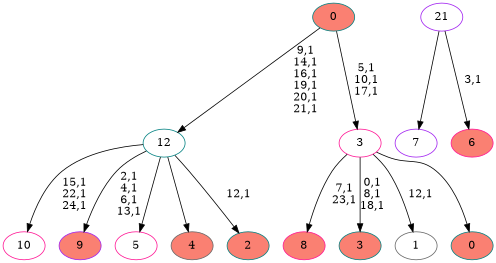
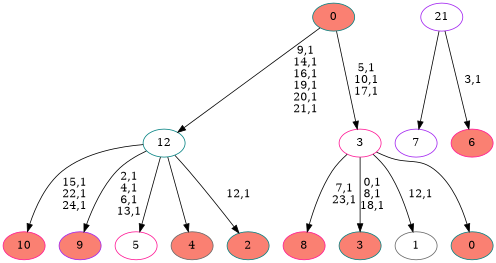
  digraph {
    node [color=deeppink fillcolor=salmon style=filled]
-   n1 [fillcolor=white label=10]
+   n1 [label=10]
    n2 [color=purple label=9]
    n3 [label=8]
    n4 [color=purple fillcolor=white label=7]
    n5 [label=6]
    21 [color=purple fillcolor=white]
    n7 [fillcolor=white label=5]
    n8 [color=gray40 label=4]
    n9 [color=teal label=3]
    n10 [color=teal label=2]
    12 [color=teal fillcolor=white]
    n12 [color=gray40 fillcolor=white label=1]
    n13 [color=teal label=0]
    3 [fillcolor=white]
    0 [color=teal]
    21 -> n4
    21 -> n5 [label="3,1"]
    12 -> n1 [label="15,1\n22,1\n24,1"]
    12 -> n2 [label="2,1\n4,1\n6,1\n13,1"]
    12 -> n7
    12 -> n8
    12 -> n10 [label="12,1"]
    3 -> n3 [label="7,1\n23,1"]
    3 -> n9 [label="0,1\n8,1\n18,1"]
    3 -> n12 [label="12,1"]
    3 -> n13
    0 -> 12 [label="9,1\n14,1\n16,1\n19,1\n20,1\n21,1"]
    0 -> 3 [label="5,1\n10,1\n17,1"]
  }
